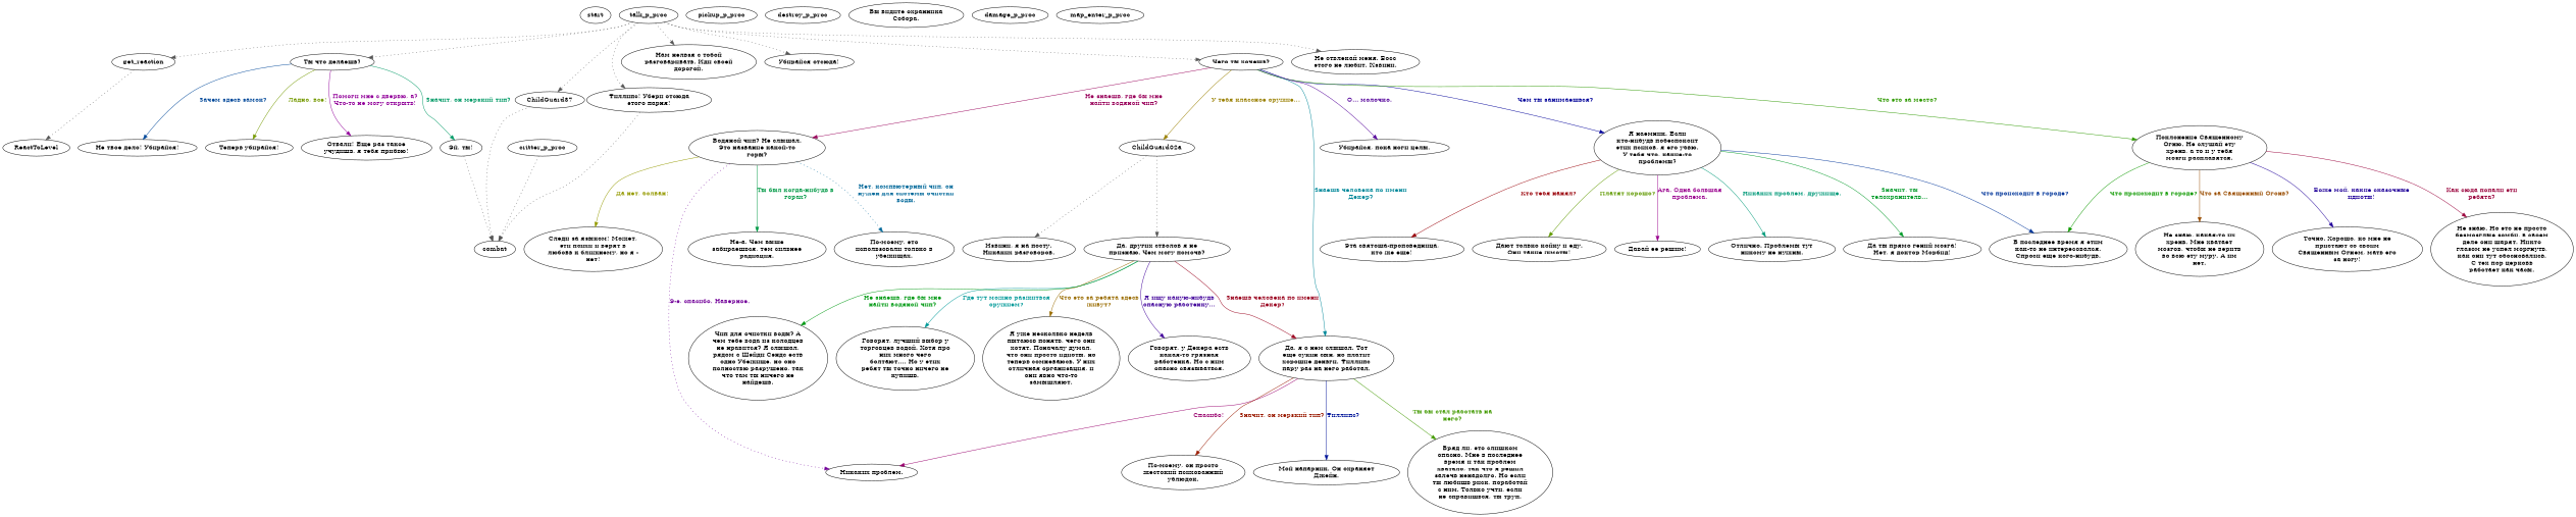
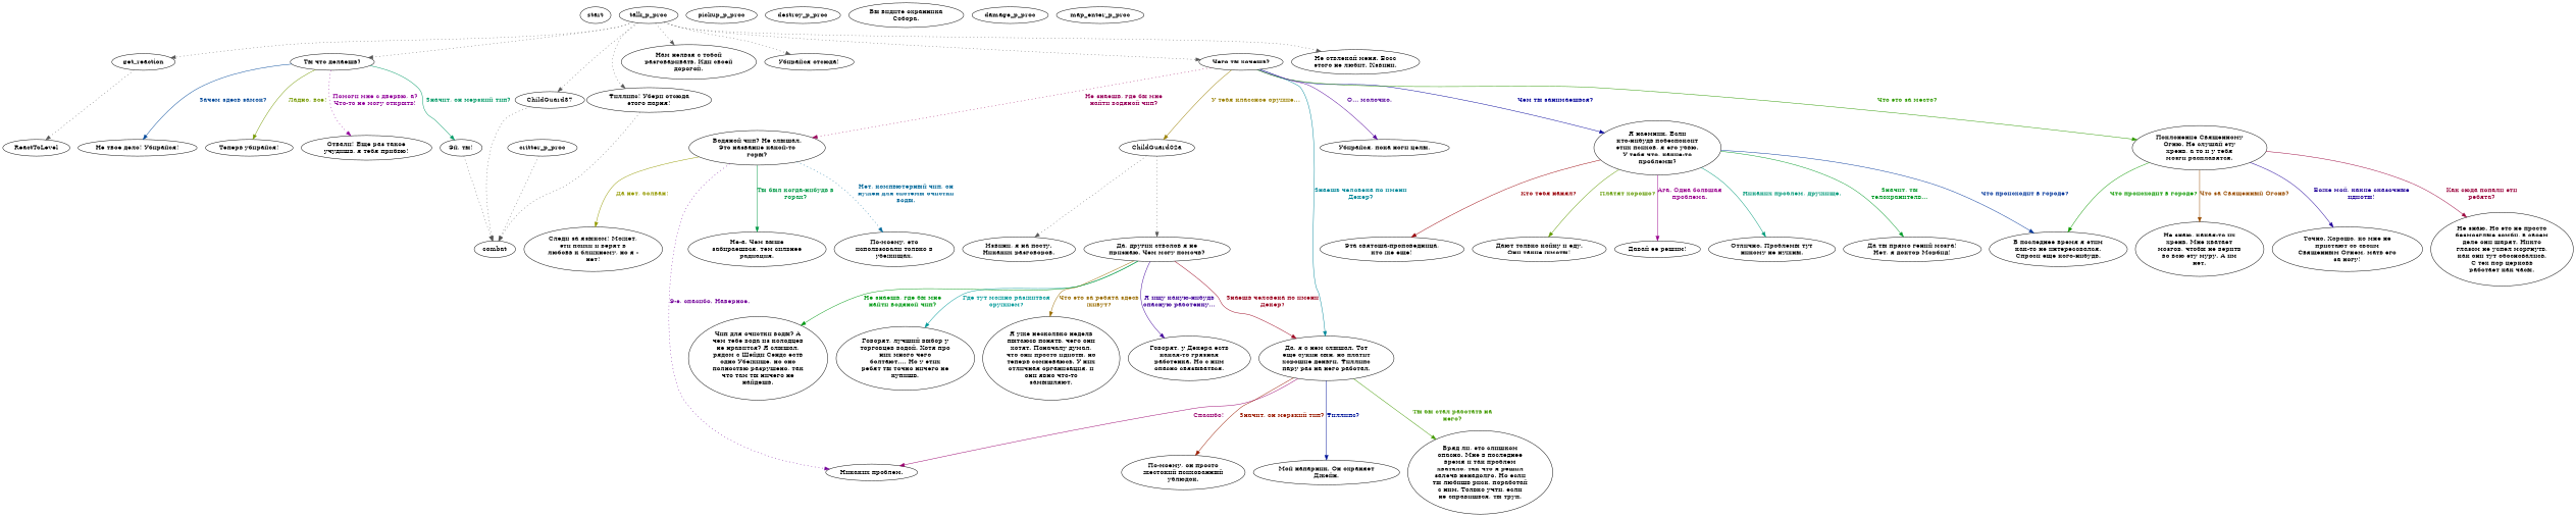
  digraph {
    node [color="#000000" fillcolor="#FFFFFF" style=filled]
    edge [color="#555555"]
    start
    critter_p_proc
    combat
    pickup_p_proc
    talk_p_proc
    get_reaction
    n7 [label="Ты что делаешь?"]
    ChildGuard37
    n9 [label="Филлипс! Убери отсюда\nэтого парня!"]
    n10 [label="Нам нельзя с тобой\nразговаривать. Иди своей\nдорогой."]
    n11 [label="Убирайся отсюда!"]
    n12 [label="Чего ты хочешь?"]
    n13 [label="Не отвлекай меня. Босс\nэтого не любит. Извини."]
    ReactToLevel
    n15 [label="Эй, ты!"]
    n16 [label="Не твое дело! Убирайся!"]
    n17 [label="Теперь убирайся!"]
    n18 [label="Отвали! Еще раз такое\nучудишь, я тебя прибью!"]
    n19 [label="Я наемник. Если\nкто-нибудь побеспокоит\nэтих психов, я его убью.\nУ тебя что, какие-то\nпроблемы?"]
    n20 [label="Поклонение Священному\nОгню. Не слушай эту\nхрень, а то и у тебя\nмозги расплавятся."]
    n21 [label="Водяной чип? Не слышал.\nЭто название какой-то\nгоры?"]
    n22 [label="Да, я о нем слышал. Тот\nеще сукин сын, но платит\nхорошие деньги. Филлипс\nпару раз на него работал."]
    ChildGuard02a
    n24 [label="Убирайся, пока ноги целы."]
    n25 [label="Да ты прямо гений мозга!\nНет, я доктор Морбид!"]
    n26 [label="Эта святоша-проповедница,\nкто же еще!"]
    n27 [label="В последнее время я этим\nкак-то не интересовался.\nСпроси еще кого-нибудь."]
    n28 [label="Дают только койку и еду.\nОни такие жмоты!"]
    n29 [label="Давай ее решим!"]
    n30 [label="Отлично. Проблемы тут\nникому не нужны."]
    n31 [label="Не знаю, какая-то их\nхрень. Мне хватает\nмозгов, чтобы не верить\nво всю эту муру. А им\nнет."]
    n32 [label="Точно. Хорошо, ко мне не\nпристают со своим\nСвященным Огнем, мать его\nза ногу!"]
    n33 [label="Не знаю. Но это не просто\nбезмозглые зомби, в своем\nделе они шарят. Никто\nглазом не успел моргнуть,\nкак они тут обосновались.\nС тех пор церковь\nработает как часы."]
    n34 [label="По-моему, это\nиспользовали только в\nубежищах."]
    n35 [label="Следи за языком! Может,\nэти психи и верят в\nлюбовь к ближнему, но я -\nнет!"]
    n36 [label="Никаких проблем."]
    n37 [label="Не-а. Чем выше\nзабираешься, тем сильнее\nрадиация."]
    n38 [label="По-моему, он просто\nжестокий психованный\nублюдок."]
    n39 [label="Мой напарник. Он охраняет\nДжейн."]
    n40 [label="Вряд ли, это слишком\nопасно. Мне в последнее\nвремя и так проблем\nхватало, так что я решил\nзалечь ненадолго. Но если\nты любишь риск, поработай\nс ним. Только учти, если\nне справишься, ты труп."]
    n41 [label="Да, других стволов я не\nпризнаю. Чем могу помочь?"]
    n42 [label="Извини, я на посту.\nНикаких разговоров."]
    destroy_p_proc
    n44 [label="Вы видите охранника\nСобора."]
    damage_p_proc
    map_enter_p_proc
    n47 [label="Говорят, лучший выбор у\nторговцев водой. Хотя про\nних много чего\nболтают.... Но у этих\nребят ты точно ничего не\nкупишь."]
    n48 [label="Я уже несколько недель\nпытаюсь понять, чего они\nхотят. Поначалу думал,\nчто они просто идиоты, но\nтеперь сомневаюсь. У них\nотличная организация, и\nони явно что-то\nзамышляют."]
    n49 [label="Говорят, у Декера есть\nкакая-то грязная\nработенка. Но с ним\nопасно связываться."]
    n50 [label="Чип для очистки воды? А\nчем тебе вода из колодцев\nне нравится? Я слышал,\nрядом с Шэйди Сэндс есть\nодно Убежище, но оно\nполностью разрушено, так\nчто там ты ничего не\nнайдешь."]
    critter_p_proc -> combat [style=dotted]
    talk_p_proc -> get_reaction [style=dotted]
    talk_p_proc -> n7 [style=dotted]
    talk_p_proc -> ChildGuard37 [style=dotted]
    talk_p_proc -> n9 [style=dotted]
    talk_p_proc -> n10 [style=dotted]
    talk_p_proc -> n11 [style=dotted]
    talk_p_proc -> n12 [style=dotted]
    talk_p_proc -> n13 [style=dotted]
    get_reaction -> ReactToLevel [style=dotted]
    n7 -> n15 [color="#009965" fontcolor="#009965" label="Значит, он мерзкий тип?"]
    n7 -> n16 [color="#004799" fontcolor="#004799" label="Зачем здесь замок?"]
    n7 -> n17 [color="#749900" fontcolor="#749900" label="Ладно, все!"]
-   n7 -> n18 [color="#910099" fontcolor="#910099" label="Помоги мне с дверью, а?\nЧто-то не могу открыть!"]
+   n7 -> n18 [color="#910099" fontcolor="#910099" label="Помоги мне с дверью, а?\nЧто-то не могу открыть!" style=dotted]
    ChildGuard37 -> combat [style=dotted]
    n9 -> combat [style=dotted]
    n12 -> n19 [color="#000199" fontcolor="#000199" label="Чем ты занимаешься?"]
    n12 -> n20 [color="#2D9900" fontcolor="#2D9900" label="Что это за место?"]
-   n12 -> n21 [color="#99005A" fontcolor="#99005A" label="Не знаешь, где бы мне\nнайти водяной чип?"]
+   n12 -> n21 [color="#99005A" fontcolor="#99005A" label="Не знаешь, где бы мне\nнайти водяной чип?" style=dotted]
    n12 -> n22 [color="#008799" fontcolor="#008799" label="Знаешь человека по имени\nДекер?"]
    n12 -> ChildGuard02a [color="#997F00" fontcolor="#997F00" label="У тебя классное оружие..."]
    n12 -> n24 [color="#520099" fontcolor="#520099" label="О... молочко."]
    n15 -> combat [style=dotted]
    n19 -> n25 [color="#009926" fontcolor="#009926" label="Значит, ты\nтелохранитель..."]
    n19 -> n26 [color="#990007" fontcolor="#990007" label="Кто тебя нанял?"]
    n19 -> n27 [color="#003499" fontcolor="#003499" label="Что происходит в городе?"]
    n19 -> n28 [color="#609900" fontcolor="#609900" label="Платят хорошо?"]
    n19 -> n29 [color="#99008D" fontcolor="#99008D" label="Ага. Одна большая\nпроблема."]
    n19 -> n30 [color="#009978" fontcolor="#009978" label="Никаких проблем, дружище."]
    n20 -> n27 [color="#0E9900" fontcolor="#0E9900" label="Что происходит в городе?"]
    n20 -> n31 [color="#994C00" fontcolor="#994C00" label="Что за Священный Огонь?"]
    n20 -> n32 [color="#1F0099" fontcolor="#1F0099" label="Боже мой, какие сказочные\nидиоты!"]
    n20 -> n33 [color="#99003A" fontcolor="#99003A" label="Как сюда попали эти\nребята?"]
    n21 -> n34 [color="#006799" fontcolor="#006799" label="Нет, компьютерный чип, он\nнужен для системы очистки\nводы." style=dotted]
    n21 -> n35 [color="#949900" fontcolor="#949900" label="Да нет, болван!"]
    n21 -> n36 [color="#720099" fontcolor="#720099" label="Э-э, спасибо. Наверное." style=dotted]
    n21 -> n37 [color="#009945" fontcolor="#009945" label="Ты был когда-нибудь в\nгорах?"]
    n22 -> n36 [color="#99006D" fontcolor="#99006D" label="Спасибо!"]
    n22 -> n38 [color="#991900" fontcolor="#991900" label="Значит, он мерзкий тип?"]
    n22 -> n39 [color="#001499" fontcolor="#001499" label="Филлипс?"]
    n22 -> n40 [color="#419900" fontcolor="#419900" label="Ты бы стал работать на\nнего?"]
    ChildGuard02a -> n41 [style=dotted]
    ChildGuard02a -> n42 [style=dotted]
    n41 -> n22 [color="#99001B" fontcolor="#99001B" label="Знаешь человека по имени\nДекер?"]
    n41 -> n47 [color="#009998" fontcolor="#009998" label="Где тут можно разжиться\nоружием?"]
    n41 -> n48 [color="#996B00" fontcolor="#996B00" label="Что это за ребята здесь\nживут?"]
    n41 -> n49 [color="#3F0099" fontcolor="#3F0099" label="Я ищу какую-нибудь\nопасную работенку..."]
    n41 -> n50 [color="#009912" fontcolor="#009912" label="Не знаешь, где бы мне\nнайти водяной чип?"]
  }
